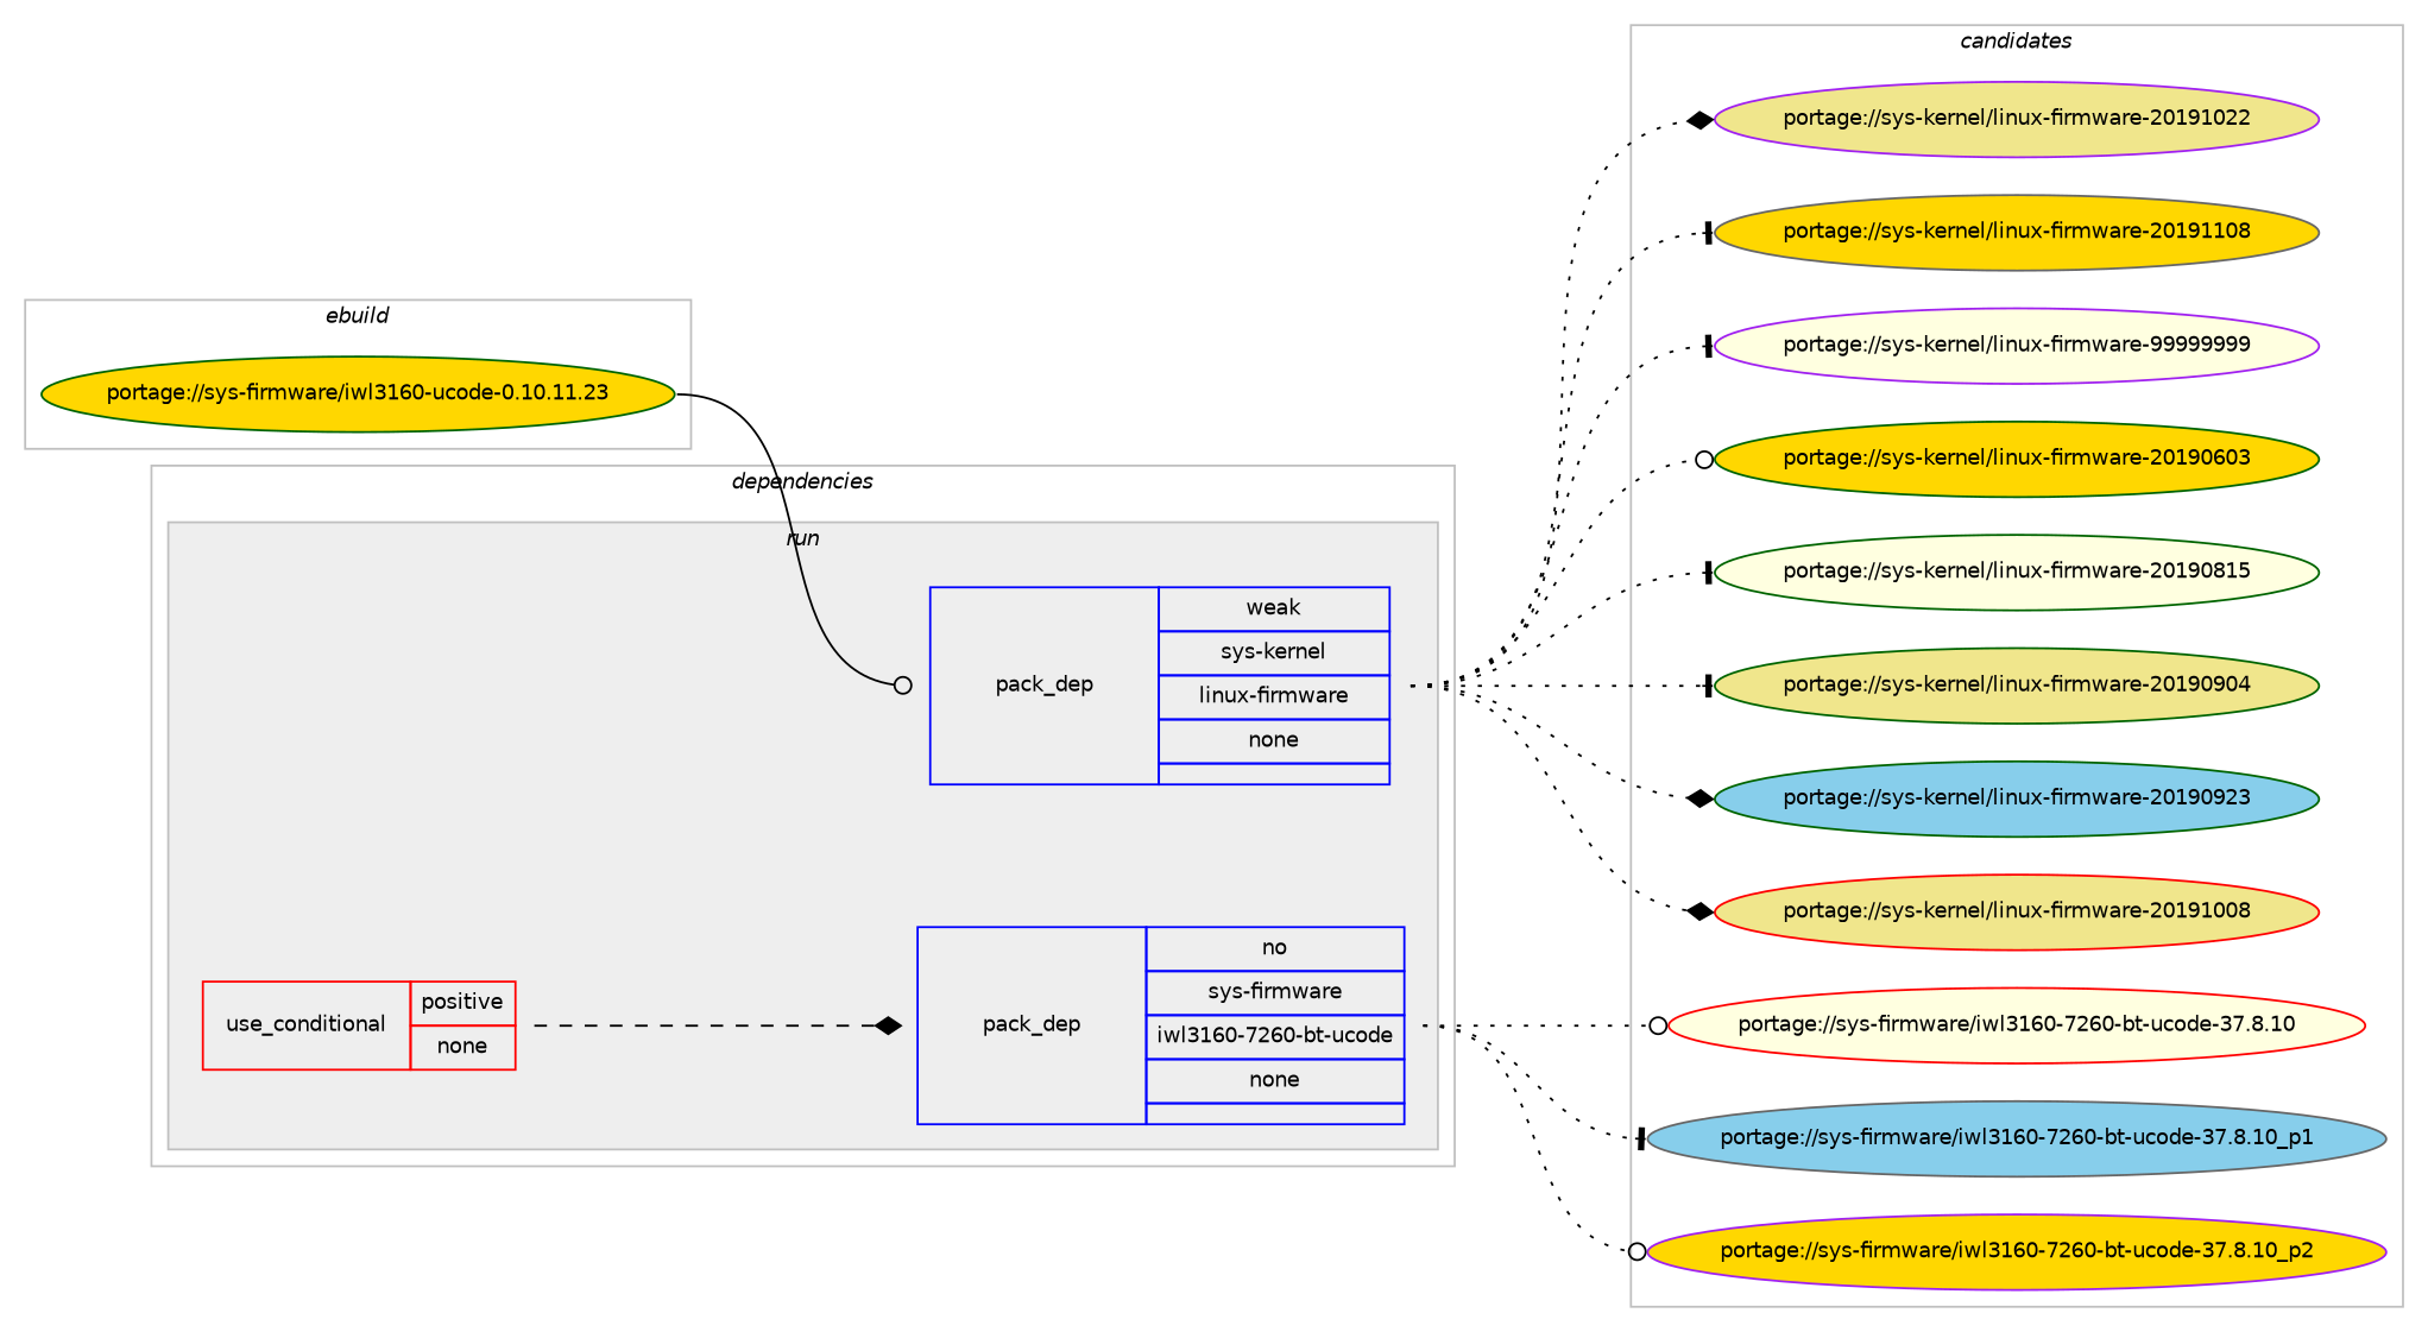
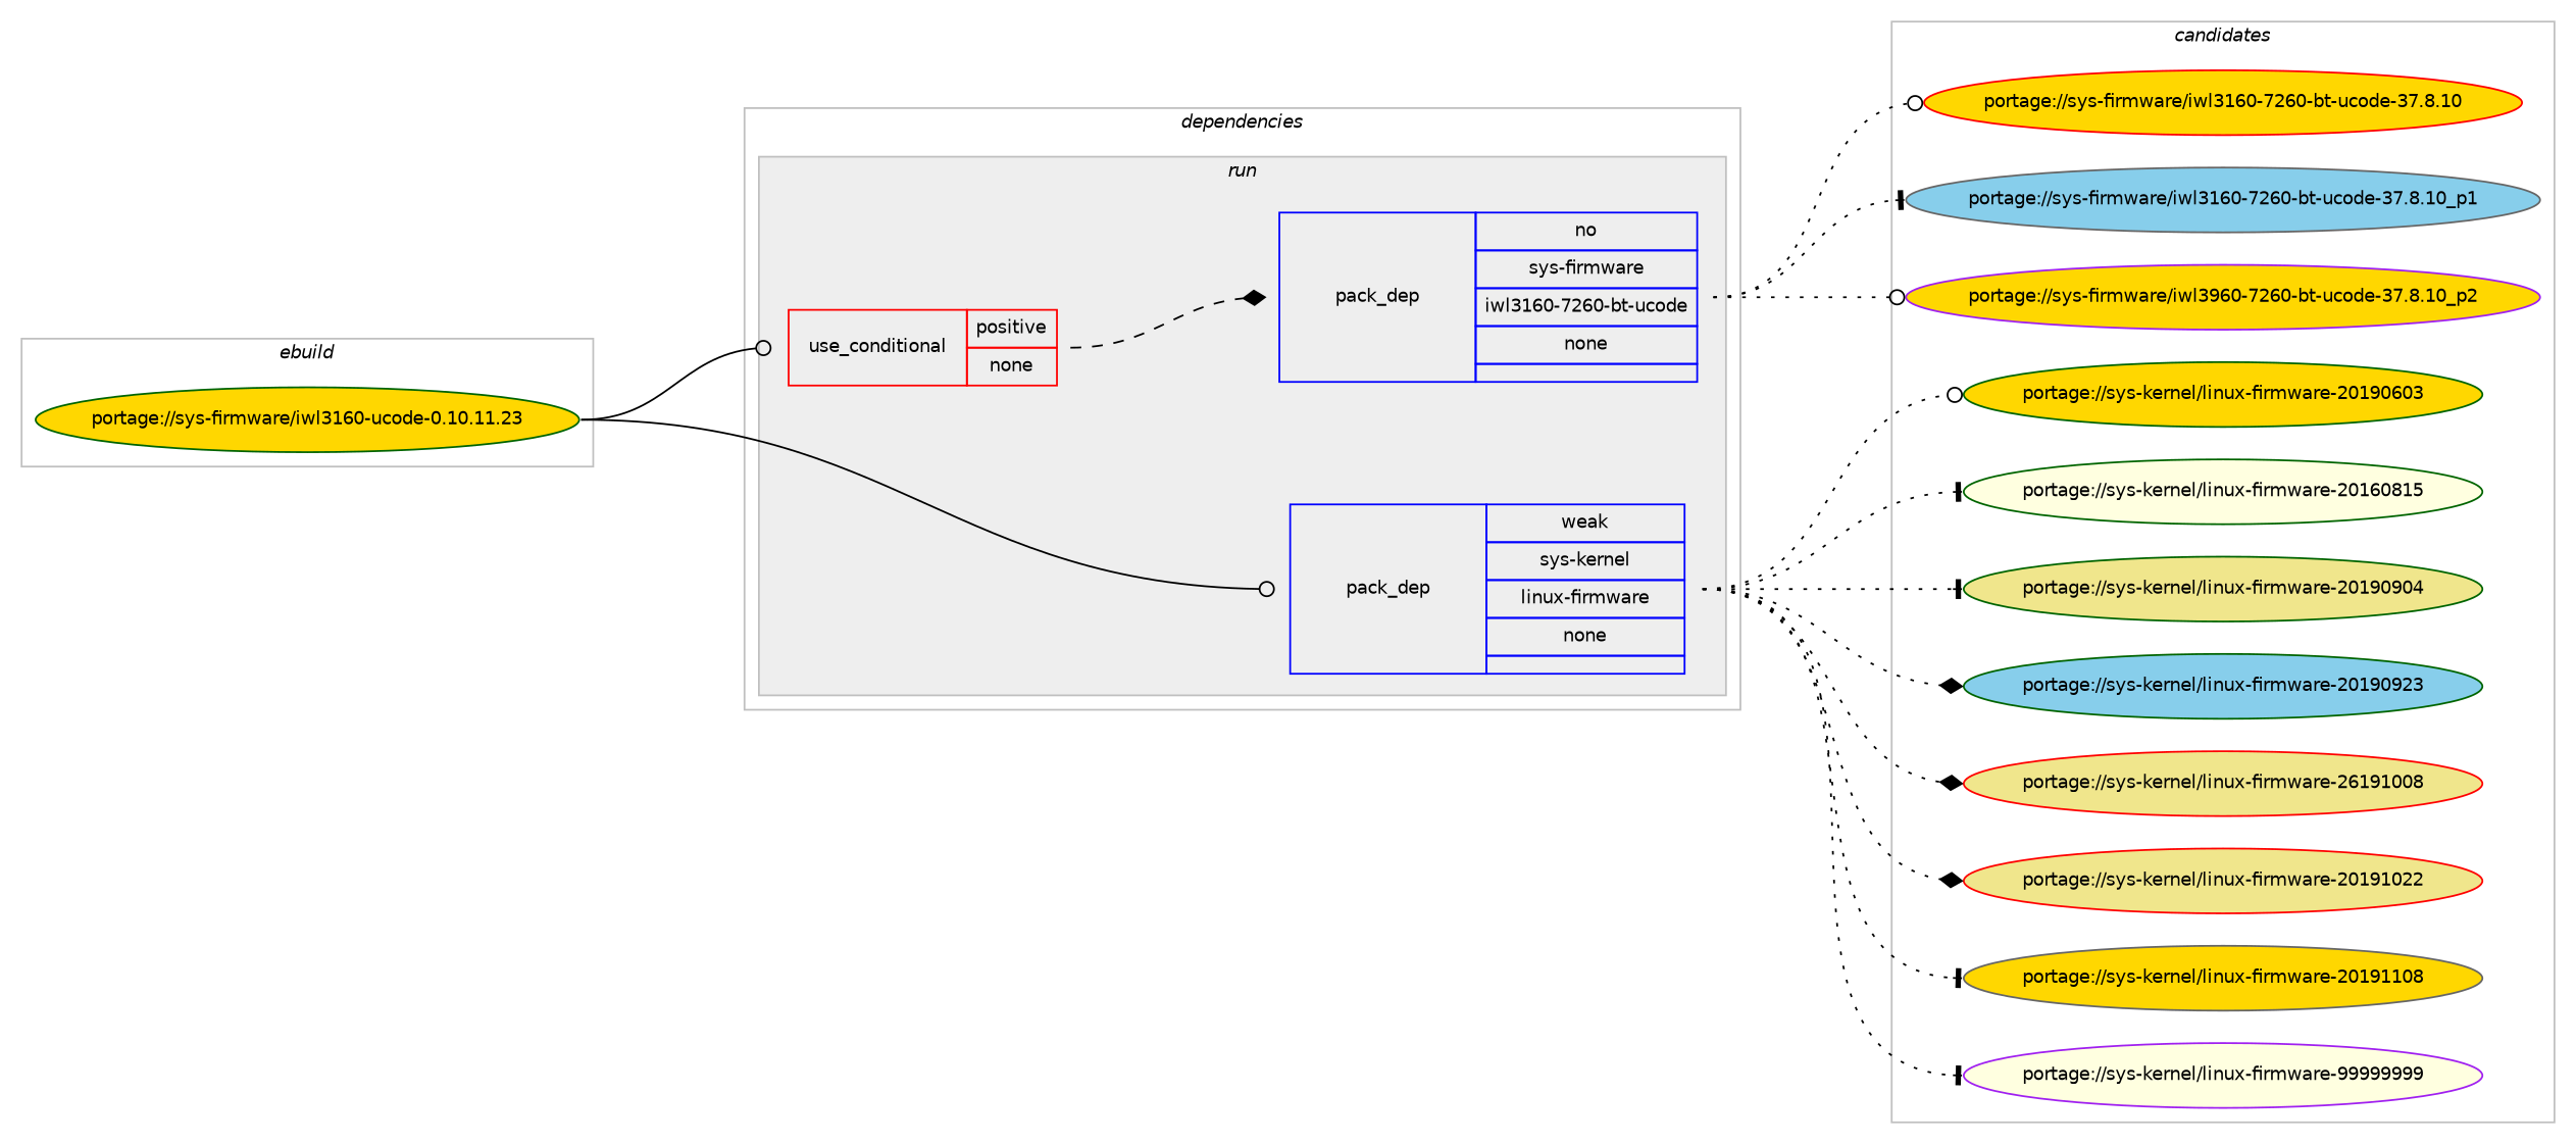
  digraph {
    compound=true
    concentrate=true
    fontname=Helvetica
    fontsize=10
    newrank=true
    rankdir=LR
    ranksep=1.5
    node [color=darkgreen fillcolor=gold fontname=Helvetica fontsize=10 style=filled]
    edge [arrowhead=odot headport=w style=dotted tailport=e weight=100]
    n1 [label="portage://sys-firmware/iwl3160-ucode-0.10.11.23" width=4]
    n2 [color=blue label=<<TABLE BORDER="0" CELLBORDER="1" CELLSPACING="0" CELLPADDING="4" WIDTH="220"><TR><TD ROWSPAN="6" CELLPADDING="30">pack_dep</TD></TR><TR><TD WIDTH="110">no</TD></TR><TR><TD>sys-firmware</TD></TR><TR><TD>iwl3160-7260-bt-ucode</TD></TR><TR><TD>none</TD></TR><TR><TD></TD></TR></TABLE>> shape=none fillcolor="" style=""]
    n3 [color=red label=<<TABLE BORDER="0" CELLBORDER="1" CELLSPACING="0" CELLPADDING="4"><TR><TD ROWSPAN="3" CELLPADDING="10">use_conditional</TD></TR><TR><TD>positive</TD></TR><TR><TD>none</TD></TR></TABLE>> shape=none fillcolor="" style=""]
    n4 [color=blue label=<<TABLE BORDER="0" CELLBORDER="1" CELLSPACING="0" CELLPADDING="4" WIDTH="220"><TR><TD ROWSPAN="6" CELLPADDING="30">pack_dep</TD></TR><TR><TD WIDTH="110">weak</TD></TR><TR><TD>sys-kernel</TD></TR><TR><TD>linux-firmware</TD></TR><TR><TD>none</TD></TR><TR><TD></TD></TR></TABLE>> shape=none fillcolor="" style=""]
-   n5 [color=red fillcolor=lightyellow label="portage://sys-firmware/iwl3160-7260-bt-ucode-37.8.10" width=4]
+   n5 [color=red label="portage://sys-firmware/iwl3160-7260-bt-ucode-37.8.10" width=4]
    n6 [color=gray40 fillcolor=skyblue label="portage://sys-firmware/iwl3160-7260-bt-ucode-37.8.10_p1" width=4]
-   n7 [color=purple label="portage://sys-firmware/iwl3160-7260-bt-ucode-37.8.10_p2" width=4]
+   n7 [color=purple label="portage://sys-firmware/iwl3960-7260-bt-ucode-37.8.10_p2" width=4]
    n8 [label="portage://sys-kernel/linux-firmware-20190603" width=4]
-   n9 [fillcolor=lightyellow label="portage://sys-kernel/linux-firmware-20190815" width=4]
+   n9 [fillcolor=lightyellow label="portage://sys-kernel/linux-firmware-20160815" width=4]
    n10 [fillcolor=khaki label="portage://sys-kernel/linux-firmware-20190904" width=4]
    n11 [fillcolor=skyblue label="portage://sys-kernel/linux-firmware-20190923" width=4]
-   n12 [color=red fillcolor=khaki label="portage://sys-kernel/linux-firmware-20191008" width=4]
-   n13 [color=purple fillcolor=khaki label="portage://sys-kernel/linux-firmware-20191022" width=4]
+   n12 [color=red fillcolor=khaki label="portage://sys-kernel/linux-firmware-26191008" width=4]
+   n13 [color=red fillcolor=khaki label="portage://sys-kernel/linux-firmware-20191022" width=4]
    n14 [color=gray40 label="portage://sys-kernel/linux-firmware-20191108" width=4]
    n15 [color=purple fillcolor=lightyellow label="portage://sys-kernel/linux-firmware-99999999" width=4]
    subgraph cluster_1 {
      color=gray
      label=<<i>ebuild</i>>
      rank=same
      n1
    }
    subgraph cluster_2 {
      color=gray
      label=<<i>dependencies</i>>
      subgraph cluster_3 {
        color=gray
        fillcolor="#eeeeee"
        label=<<i>compile</i>>
        style=filled
      }
      subgraph cluster_4 {
        color=gray
        fillcolor="#eeeeee"
        label=<<i>compile and run</i>>
        style=filled
      }
      subgraph cluster_5 {
        color=gray
        fillcolor="#eeeeee"
        label=<<i>run</i>>
        style=filled
        subgraph sub_6 {
          color=gray
          fillcolor="#eeeeee"
          label=<<i>run</i>>
          style=filled
          n3
          subgraph sub_7 {
            color=gray
            fillcolor="#eeeeee"
            label=<<i>run</i>>
            style=filled
            n2
          }
        }
        subgraph sub_8 {
          color=gray
          fillcolor="#eeeeee"
          label=<<i>run</i>>
          style=filled
          n4
        }
      }
    }
    subgraph cluster_9 {
      color=gray
      label=<<i>candidates</i>>
      rank=same
      subgraph sub_10 {
        color=black
        label=<<i>candidates</i>>
        nodesep=1
        rank=same
        n5
        n6
        n7
      }
      subgraph sub_11 {
        color=black
        label=<<i>candidates</i>>
        nodesep=1
        rank=same
        n8
        n9
        n10
        n11
        n12
        n13
        n14
        n15
      }
    }
+   n1 -> n3 [style=solid weight=20]
    n1 -> n4 [style=solid weight=20]
    n2 -> n5
    n2 -> n6 [arrowhead=tee]
    n2 -> n7
    n3 -> n2 [arrowhead=diamond style=dashed weight=20]
    n4 -> n8
    n4 -> n9 [arrowhead=tee]
    n4 -> n10 [arrowhead=tee]
    n4 -> n11 [arrowhead=diamond]
    n4 -> n12 [arrowhead=diamond]
    n4 -> n13 [arrowhead=diamond]
    n4 -> n14 [arrowhead=tee]
    n4 -> n15 [arrowhead=tee]
  }
